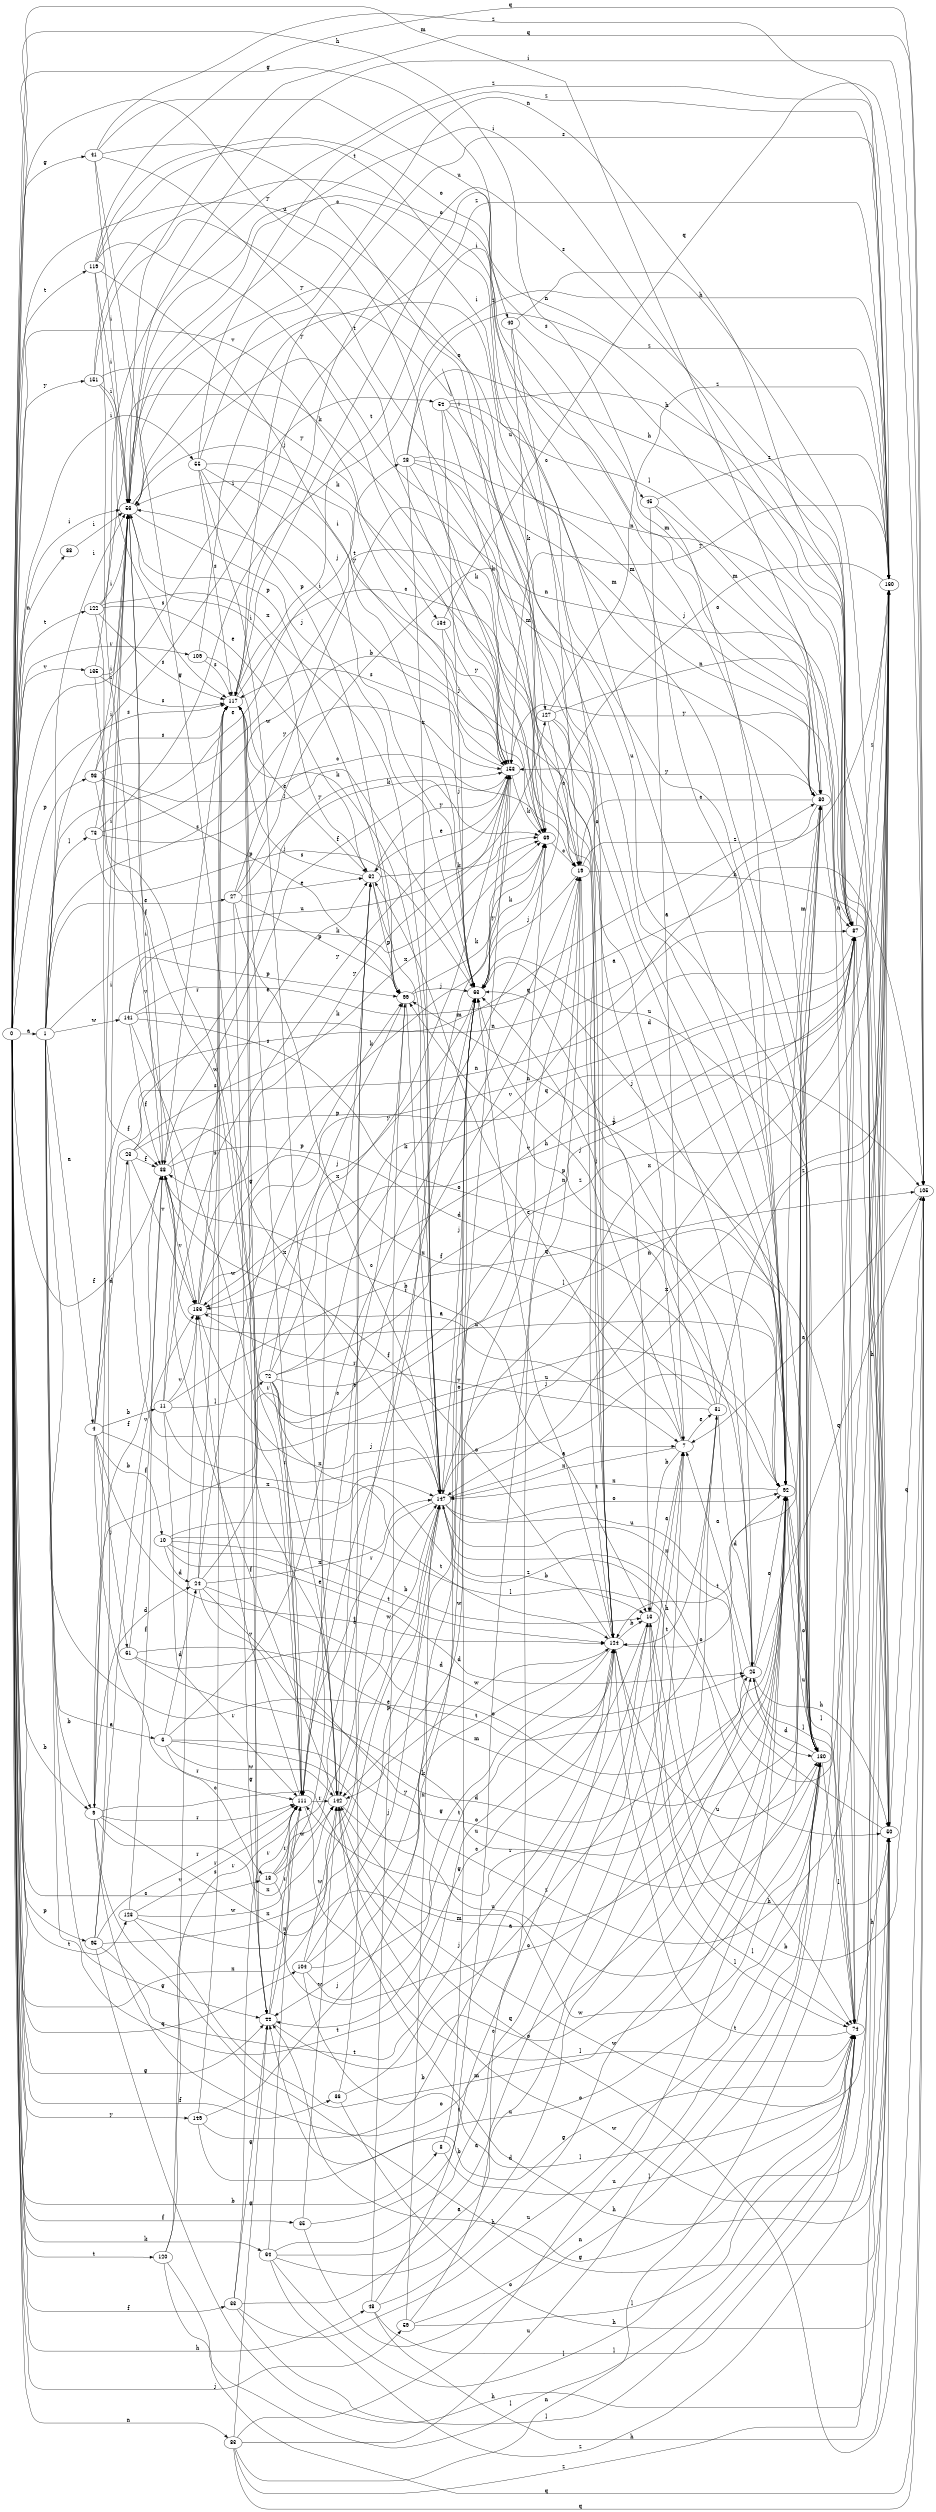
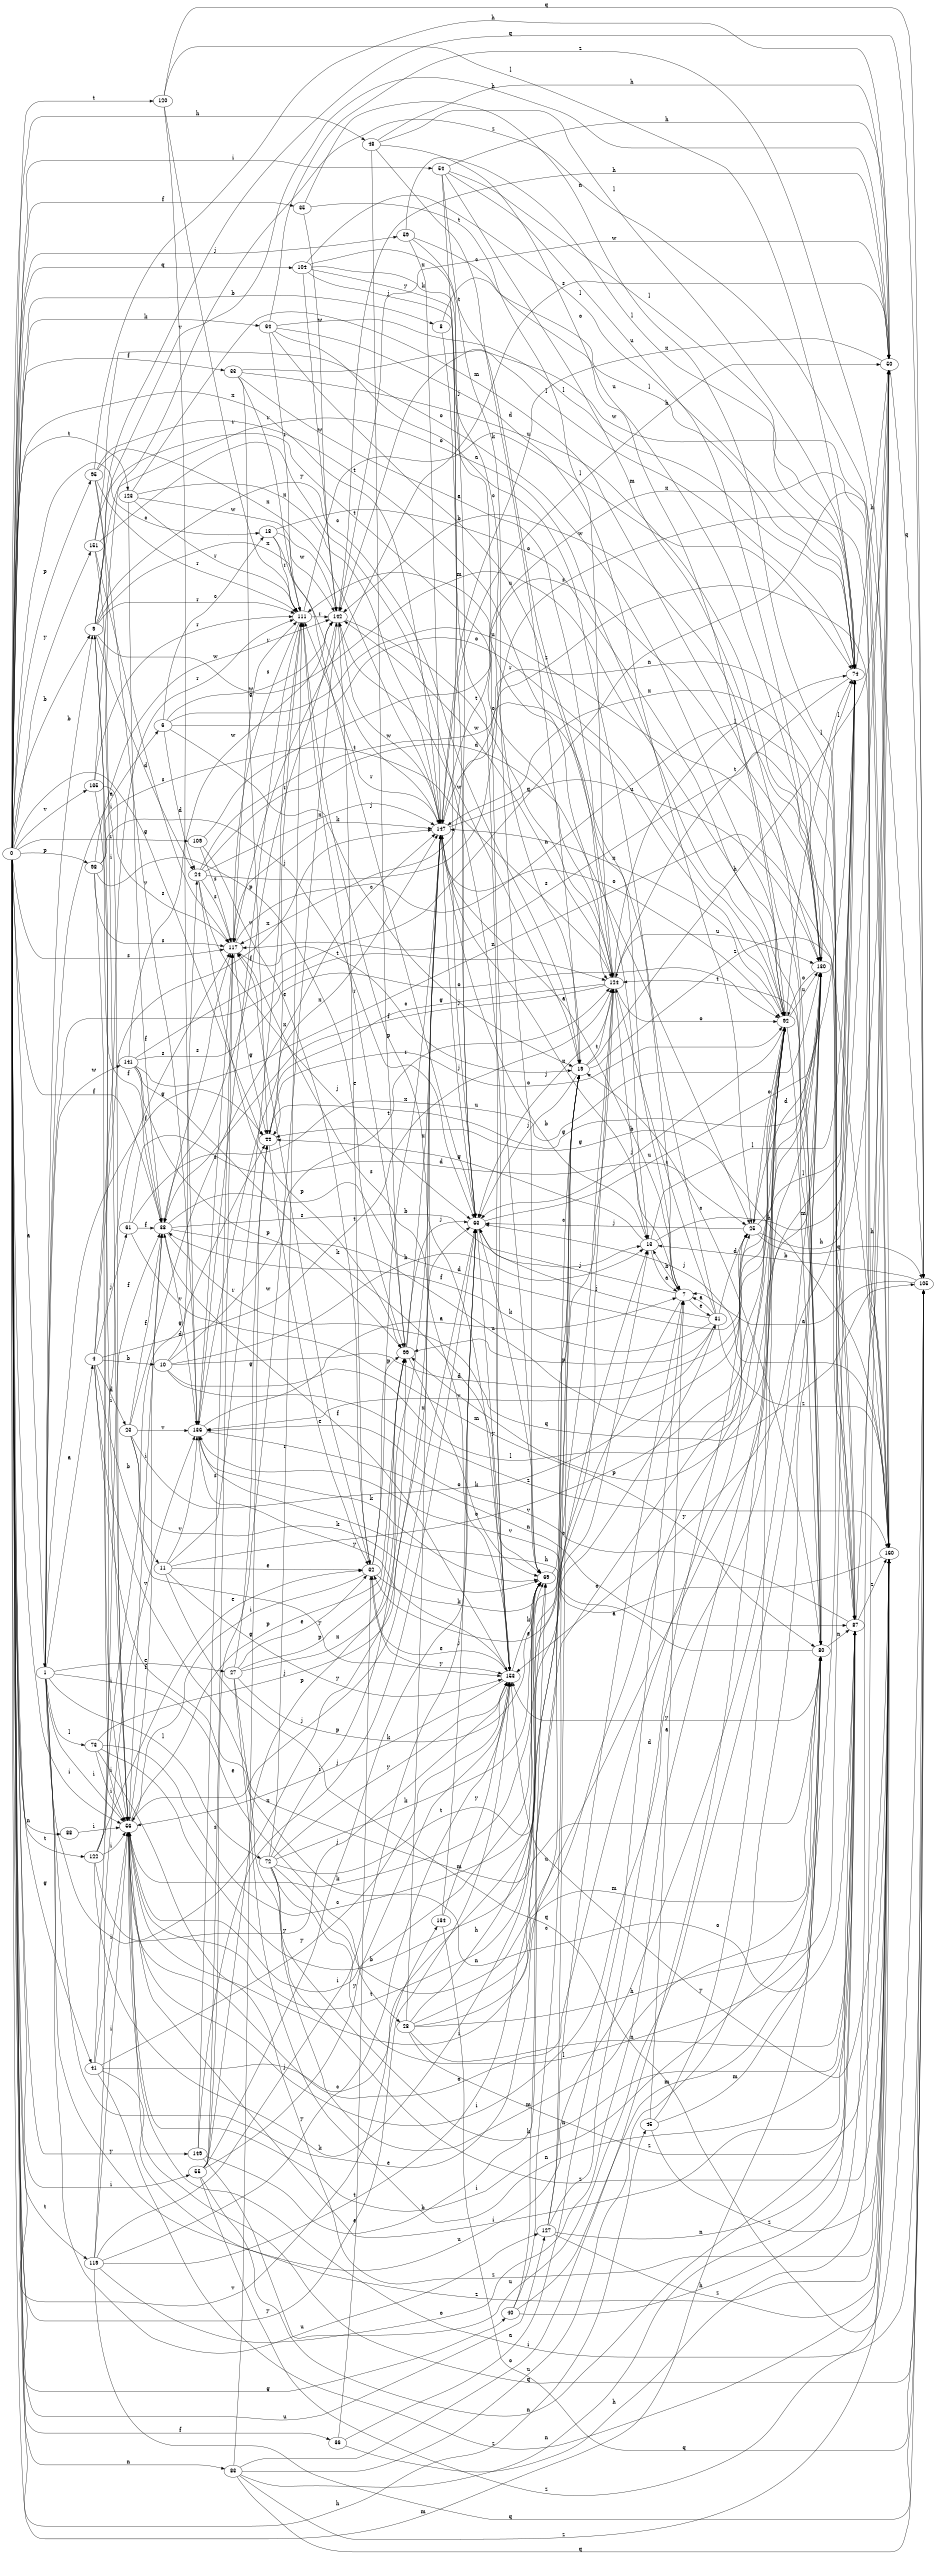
  strict digraph {
    rankdir=LR
    0
    1
    8
    9
    18
    33
    35
    36
    38
    40
    41
    44
    45
    48
    54
    55
    56
    59
    64
    80
    83
    n22 [label=88]
    95
    98
    104
    109
    117
    119
    120
    122
    123
    127
    134
    135
    147
    149
    151
    153
    4
    6
    27
    28
    31
    72
    73
    124
    141
    160
    63
    74
    111
    19
    24
    92
    50
    105
    142
    130
    7
    87
    32
    13
    25
    136
    69
    99
    10
    11
    23
    61
    0 -> 1 [label=a]
    0 -> 8 [label=b]
    0 -> 9 [label=b]
    0 -> 18 [label=c]
    0 -> 33 [label=f]
    0 -> 35 [label=f]
    0 -> 36 [label=f]
    0 -> 38 [label=f]
    0 -> 40 [label=g]
    0 -> 41 [label=g]
    0 -> 44 [label=g]
    0 -> 45 [label=h]
    0 -> 48 [label=h]
    0 -> 54 [label=i]
    0 -> 55 [label=i]
    0 -> 56 [label=i]
    0 -> 59 [label=j]
    0 -> 64 [label=k]
    0 -> 80 [label=m]
    0 -> 83 [label=n]
    0 -> n22 [label=n]
    0 -> 95 [label=p]
    0 -> 98 [label=p]
    0 -> 104 [label=q]
    0 -> 109 [label=r]
    0 -> 117 [label=s]
    0 -> 119 [label=t]
    0 -> 120 [label=t]
    0 -> 122 [label=t]
    0 -> 123 [label=t]
    0 -> 127 [label=u]
    0 -> 134 [label=v]
    0 -> 135 [label=v]
    0 -> 147 [label=x]
    0 -> 149 [label=y]
    0 -> 151 [label=y]
    0 -> 153 [label=y]
    1 -> 9 [label=b]
    1 -> 44 [label=g]
    1 -> 56 [label=i]
    1 -> 127 [label=u]
    1 -> 153 [label=y]
    1 -> 4 [label=a]
    1 -> 6 [label=a]
    1 -> 27 [label=e]
    1 -> 28 [label=e]
    1 -> 31 [label=e]
-   11 -> 72 [label=l]
+   1 -> 72 [label=l]
    1 -> 73 [label=l]
    1 -> 124 [label=t]
    1 -> 141 [label=w]
    1 -> 160 [label=z]
    8 -> 63 [label=j]
    8 -> 74 [label=l]
    9 -> 56 [label=i]
    9 -> 80 [label=m]
    9 -> 147 [label=x]
    9 -> 111 [label=r]
    9 -> 19 [label=c]
    9 -> 24 [label=d]
    9 -> 92 [label=o]
    9 -> 50 [label=h]
    9 -> 105 [label=q]
    18 -> 63 [label=j]
    18 -> 111 [label=r]
    18 -> 92 [label=o]
    18 -> 142 [label=w]
    33 -> 44 [label=g]
    33 -> 74 [label=l]
    33 -> 111 [label=r]
    33 -> 130 [label=u]
    33 -> 7 [label=a]
    35 -> 124 [label=t]
    35 -> 142 [label=w]
    35 -> 87 [label=n]
    36 -> 50 [label=h]
    36 -> 7 [label=a]
    36 -> 32 [label=e]
    38 -> 9 [label=f]
    38 -> 56 [label=i]
    38 -> 117 [label=s]
    38 -> 105 [label=q]
-   38 -> 92 [label=u]
+   38 -> 130 [label=u]
    38 -> 13 [label=b]
    38 -> 25 [label=d]
    38 -> 136 [label=v]
    40 -> 80 [label=m]
    40 -> 19 [label=c]
    40 -> 50 [label=h]
    40 -> 69 [label=k]
    41 -> 44 [label=g]
    41 -> 56 [label=i]
    41 -> 153 [label=y]
    41 -> 160 [label=z]
    41 -> 19 [label=c]
    41 -> 130 [label=u]
    44 -> 111 [label=r]
    44 -> 92 [label=o]
    44 -> 32 [label=e]
    45 -> 80 [label=m]
    45 -> 160 [label=z]
    45 -> 92 [label=o]
    45 -> 7 [label=a]
    48 -> 74 [label=l]
    48 -> 19 [label=c]
    48 -> 92 [label=o]
    48 -> 50 [label=h]
    48 -> 99 [label=p]
    54 -> 80 [label=m]
    54 -> 63 [label=j]
    54 -> 74 [label=l]
    54 -> 50 [label=h]
    54 -> 130 [label=u]
    54 -> 69 [label=k]
    55 -> 117 [label=s]
    55 -> 153 [label=y]
    55 -> 160 [label=z]
    55 -> 63 [label=j]
    55 -> 142 [label=w]
    55 -> 87 [label=n]
    55 -> 99 [label=p]
    56 -> 38 [label=f]
    56 -> 124 [label=t]
    56 -> 63 [label=j]
    56 -> 92 [label=o]
    56 -> 105 [label=q]
    56 -> 69 [label=k]
    56 -> 99 [label=p]
    59 -> 147 [label=x]
    59 -> 74 [label=l]
    59 -> 19 [label=c]
    59 -> 130 [label=u]
    64 -> 160 [label=z]
    64 -> 74 [label=l]
    64 -> 111 [label=r]
    64 -> 7 [label=a]
    64 -> 13 [label=b]
    64 -> 25 [label=d]
    80 -> 56 [label=i]
    80 -> 153 [label=y]
    80 -> 124 [label=t]
    80 -> 19 [label=c]
    80 -> 87 [label=n]
    80 -> 136 [label=v]
    83 -> 44 [label=g]
    83 -> 160 [label=z]
    83 -> 92 [label=o]
    83 -> 105 [label=q]
    83 -> 130 [label=u]
    83 -> 87 [label=n]
    n22 -> 56 [label=i]
    95 -> 56 [label=i]
    95 -> 147 [label=x]
    95 -> 124 [label=t]
    95 -> 111 [label=r]
    95 -> 50 [label=h]
    95 -> 136 [label=v]
    98 -> 56 [label=i]
    98 -> 117 [label=s]
    98 -> 124 [label=t]
    98 -> 63 [label=j]
    98 -> 142 [label=w]
    98 -> 99 [label=p]
    104 -> 153 [label=y]
    104 -> 124 [label=t]
    104 -> 63 [label=j]
    104 -> 74 [label=l]
    104 -> 142 [label=w]
    104 -> 69 [label=k]
    109 -> 117 [label=s]
    109 -> 130 [label=u]
    109 -> 32 [label=e]
    117 -> 44 [label=g]
    117 -> 147 [label=k]
    117 -> 111 [label=r]
    117 -> 19 [label=c]
    117 -> 87 [label=n]
    119 -> 56 [label=i]
    119 -> 153 [label=y]
    119 -> 124 [label=t]
    119 -> 63 [label=j]
    119 -> 92 [label=o]
    119 -> 105 [label=q]
    119 -> 136 [label=v]
    120 -> 74 [label=l]
    120 -> 111 [label=r]
    120 -> 105 [label=q]
    120 -> 136 [label=v]
    122 -> 38 [label=f]
    122 -> 56 [label=i]
    122 -> 117 [label=s]
    122 -> 147 [label=x]
    122 -> 32 [label=e]
    122 -> 69 [label=k]
    123 -> 38 [label=f]
    123 -> 80 [label=m]
    123 -> 147 [label=x]
    123 -> 111 [label=r]
    123 -> 142 [label=w]
    127 -> 160 [label=z]
    127 -> 19 [label=c]
    127 -> 7 [label=a]
    127 -> 87 [label=n]
    127 -> 25 [label=d]
    134 -> 153 [label=y]
    134 -> 63 [label=j]
    134 -> 105 [label=q]
    135 -> 56 [label=i]
    135 -> 117 [label=s]
    135 -> 160 [label=z]
    135 -> 111 [label=r]
    147 -> 63 [label=j]
    147 -> 111 [label=r]
    147 -> 92 [label=o]
    147 -> 50 [label=h]
    147 -> 142 [label=w]
    147 -> 130 [label=u]
    147 -> 7 [label=a]
    147 -> 87 [label=n]
    147 -> 13 [label=b]
    149 -> 117 [label=s]
    149 -> 63 [label=j]
    149 -> 130 [label=u]
    149 -> 13 [label=b]
    151 -> 56 [label=i]
    151 -> 117 [label=s]
    151 -> 153 [label=y]
    151 -> 124 [label=t]
    151 -> 92 [label=o]
    153 -> 38 [label=f]
    153 -> 56 [label=i]
    153 -> 117 [label=s]
    153 -> 111 [label=r]
    153 -> 32 [label=e]
    153 -> 69 [label=k]
    4 -> 80 [label=m]
    4 -> 147 [label=x]
    4 -> 124 [label=t]
    4 -> 111 [label=r]
    4 -> 87 [label=n]
    4 -> 10 [label=b]
    4 -> 11 [label=b]
    4 -> 23 [label=d]
    4 -> 61 [label=j]
    6 -> 18 [label=c]
    6 -> 19 [label=c]
    6 -> 24 [label=d]
    6 -> 92 [label=o]
    6 -> 142 [label=w]
    6 -> 130 [label=u]
    27 -> 44 [label=g]
    27 -> 80 [label=m]
    27 -> 147 [label=x]
    27 -> 87 [label=n]
    27 -> 32 [label=e]
    27 -> 69 [label=k]
    27 -> 99 [label=p]
    28 -> 80 [label=m]
    28 -> 147 [label=x]
    28 -> 160 [label=z]
    28 -> 92 [label=o]
-   28 -> 50 [label=h]
+   28 -> 74 [label=h]
    28 -> 87 [label=n]
-   28 -> 69 [label=k]
+   28 -> 69 [label=h]
    31 -> 38 [label=f]
    31 -> 124 [label=t]
    31 -> 160 [label=z]
    31 -> 63 [label=j]
    31 -> 111 [label=r]
-   25 -> 7 [label=a]
+   31 -> 7 [label=a]
    31 -> 25 [label=d]
    31 -> 136 [label=v]
    31 -> 99 [label=p]
    72 -> 153 [label=y]
    72 -> 124 [label=t]
    72 -> 160 [label=z]
    72 -> 74 [label=l]
    72 -> 111 [label=r]
    72 -> 130 [label=u]
    72 -> 87 [label=n]
    72 -> 69 [label=k]
    72 -> 99 [label=p]
    73 -> 56 [label=i]
    73 -> 160 [label=z]
    73 -> 63 [label=j]
    73 -> 19 [label=c]
    73 -> 13 [label=b]
    124 -> 38 [label=f]
    124 -> 44 [label=g]
    124 -> 63 [label=j]
    124 -> 74 [label=l]
    124 -> 92 [label=o]
    124 -> 142 [label=w]
    124 -> 130 [label=u]
    124 -> 13 [label=b]
    141 -> 38 [label=f]
    141 -> 92 [label=o]
    141 -> 105 [label=q]
    141 -> 142 [label=w]
    141 -> 87 [label=n]
    141 -> 69 [label=k]
    141 -> 99 [label=p]
    160 -> 44 [label=g]
    160 -> 117 [label=s]
    160 -> 147 [label=x]
    160 -> 153 [label=y]
    160 -> 63 [label=j]
    160 -> 142 [label=w]
    160 -> 136 [label=h]
    63 -> 153 [label=y]
    63 -> 130 [label=u]
    63 -> 69 [label=k]
    74 -> 44 [label=g]
    74 -> 153 [label=y]
    74 -> 124 [label=t]
    74 -> 50 [label=h]
    111 -> 117 [label=s]
    111 -> 74 [label=l]
    111 -> 142 [label=r]
    111 -> 136 [label=v]
    19 -> 124 [label=t]
    19 -> 160 [label=z]
    19 -> 63 [label=j]
    19 -> 50 [label=h]
    19 -> 142 [label=w]
    24 -> 117 [label=s]
    24 -> 147 [label=x]
    24 -> 160 [label=z]
    24 -> 63 [label=j]
    24 -> 92 [label=o]
    24 -> 25 [label=d]
    24 -> 99 [label=p]
    92 -> 56 [label=i]
    92 -> 80 [label=m]
    92 -> 147 [label=x]
    92 -> 63 [label=j]
    92 -> 74 [label=l]
    92 -> 130 [label=u]
    50 -> 117 [label=s]
    50 -> 147 [label=x]
    50 -> 105 [label=q]
    50 -> 142 [label=w]
    105 -> 56 [label=i]
    105 -> 7 [label=a]
    105 -> 13 [label=b]
    142 -> 38 [label=f]
    142 -> 124 [label=t]
    142 -> 50 [label=h]
    142 -> 32 [label=e]
    130 -> 56 [label=i]
    130 -> 74 [label=l]
    130 -> 92 [label=o]
    130 -> 142 [label=w]
    130 -> 25 [label=d]
    130 -> 99 [label=p]
    7 -> 147 [label=x]
    7 -> 31 [label=e]
    7 -> 63 [label=j]
    7 -> 32 [label=e]
    7 -> 13 [label=b]
    87 -> 56 [label=i]
    87 -> 117 [label=s]
    87 -> 147 [label=x]
    87 -> 160 [label=z]
    87 -> 50 [label=h]
    87 -> 136 [label=v]
    32 -> 56 [label=i]
    32 -> 117 [label=s]
    32 -> 147 [label=x]
    32 -> 153 [label=y]
    32 -> 69 [label=k]
    32 -> 99 [label=p]
    13 -> 44 [label=g]
    13 -> 74 [label=l]
    13 -> 50 [label=h]
    13 -> 7 [label=a]
    25 -> 63 [label=j]
    25 -> 74 [label=l]
    25 -> 92 [label=o]
    25 -> 50 [label=h]
    25 -> 105 [label=q]
    136 -> 117 [label=s]
    136 -> 147 [label=x]
    136 -> 153 [label=y]
    136 -> 7 [label=a]
    136 -> 87 [label=n]
    136 -> 69 [label=k]
    69 -> 56 [label=i]
    69 -> 19 [label=c]
    99 -> 147 [label=x]
    99 -> 63 [label=j]
    99 -> 111 [label=r]
    99 -> 69 [label=k]
    10 -> 124 [label=t]
    10 -> 160 [label=z]
    10 -> 74 [label=l]
    10 -> 24 [label=d]
    10 -> 13 [label=b]
    10 -> 25 [label=d]
    11 -> 153 [label=y]
    11 -> 111 [label=r]
    11 -> 92 [label=o]
    11 -> 105 [label=q]
    11 -> 32 [label=e]
    11 -> 136 [label=v]
    23 -> 38 [label=f]
    23 -> 147 [label=x]
    23 -> 153 [label=y]
    23 -> 92 [label=o]
    23 -> 136 [label=v]
    23 -> 69 [label=k]
    61 -> 38 [label=f]
    61 -> 80 [label=m]
    61 -> 130 [label=u]
    61 -> 25 [label=d]
  }
